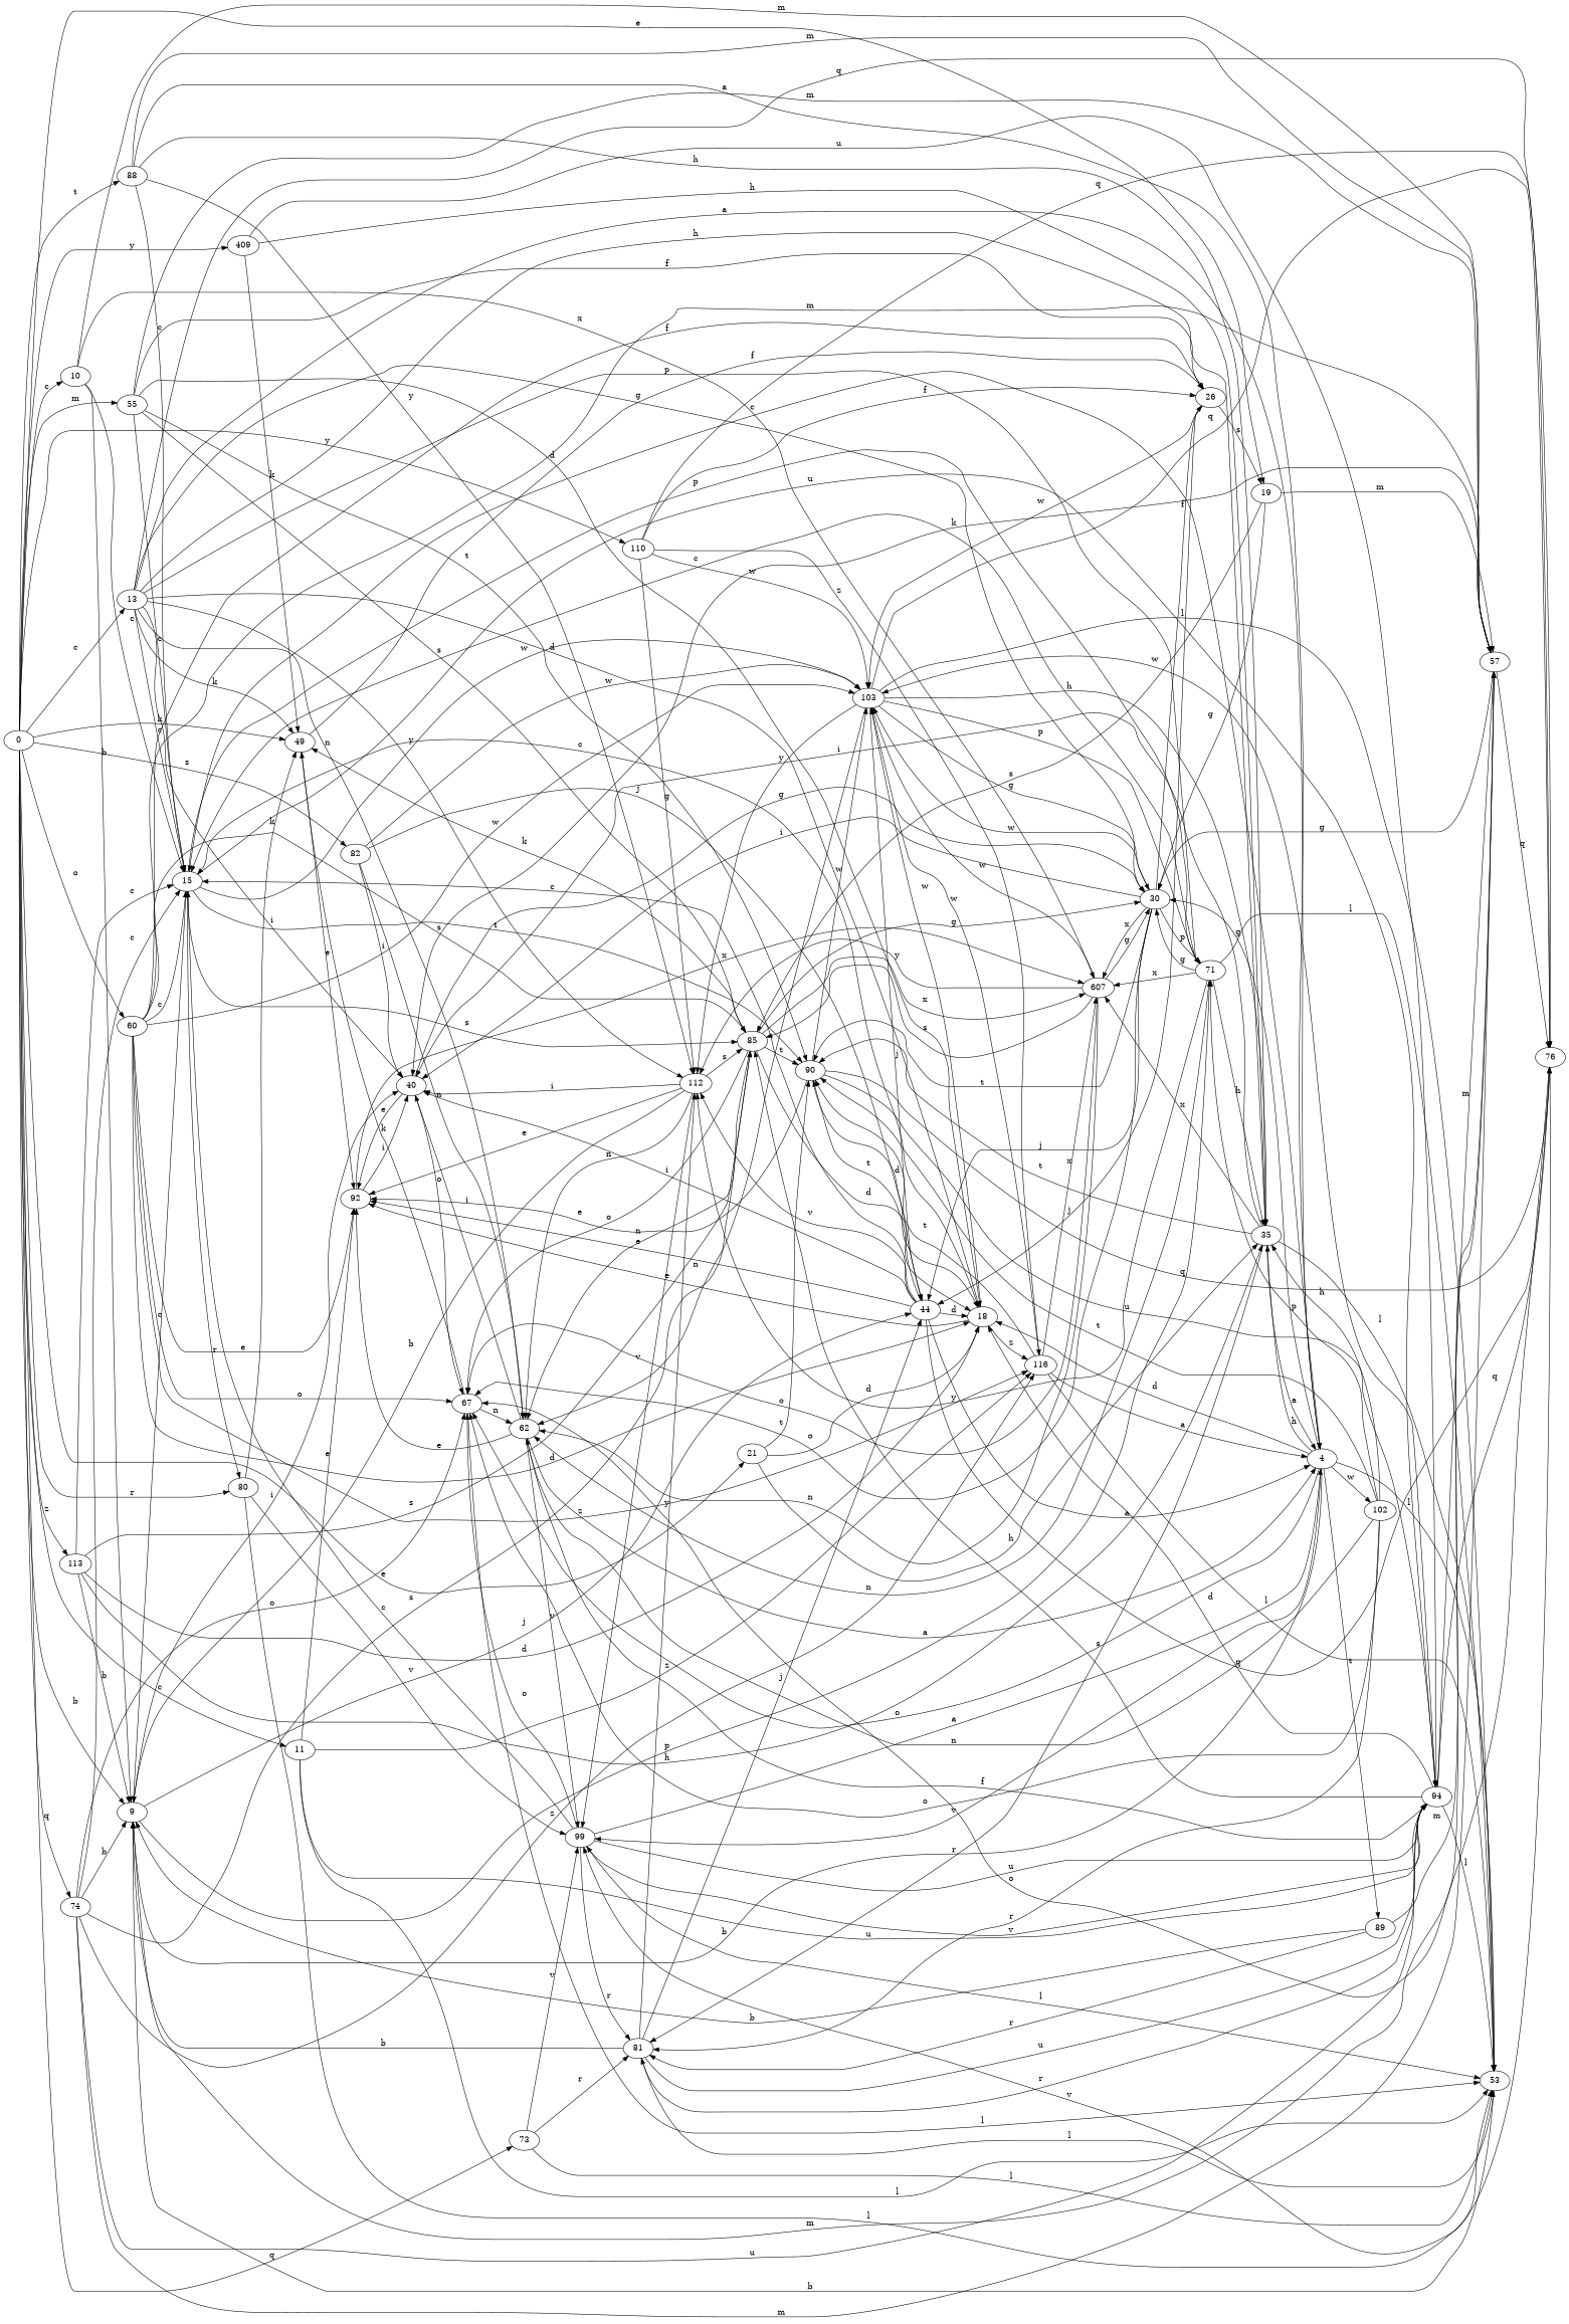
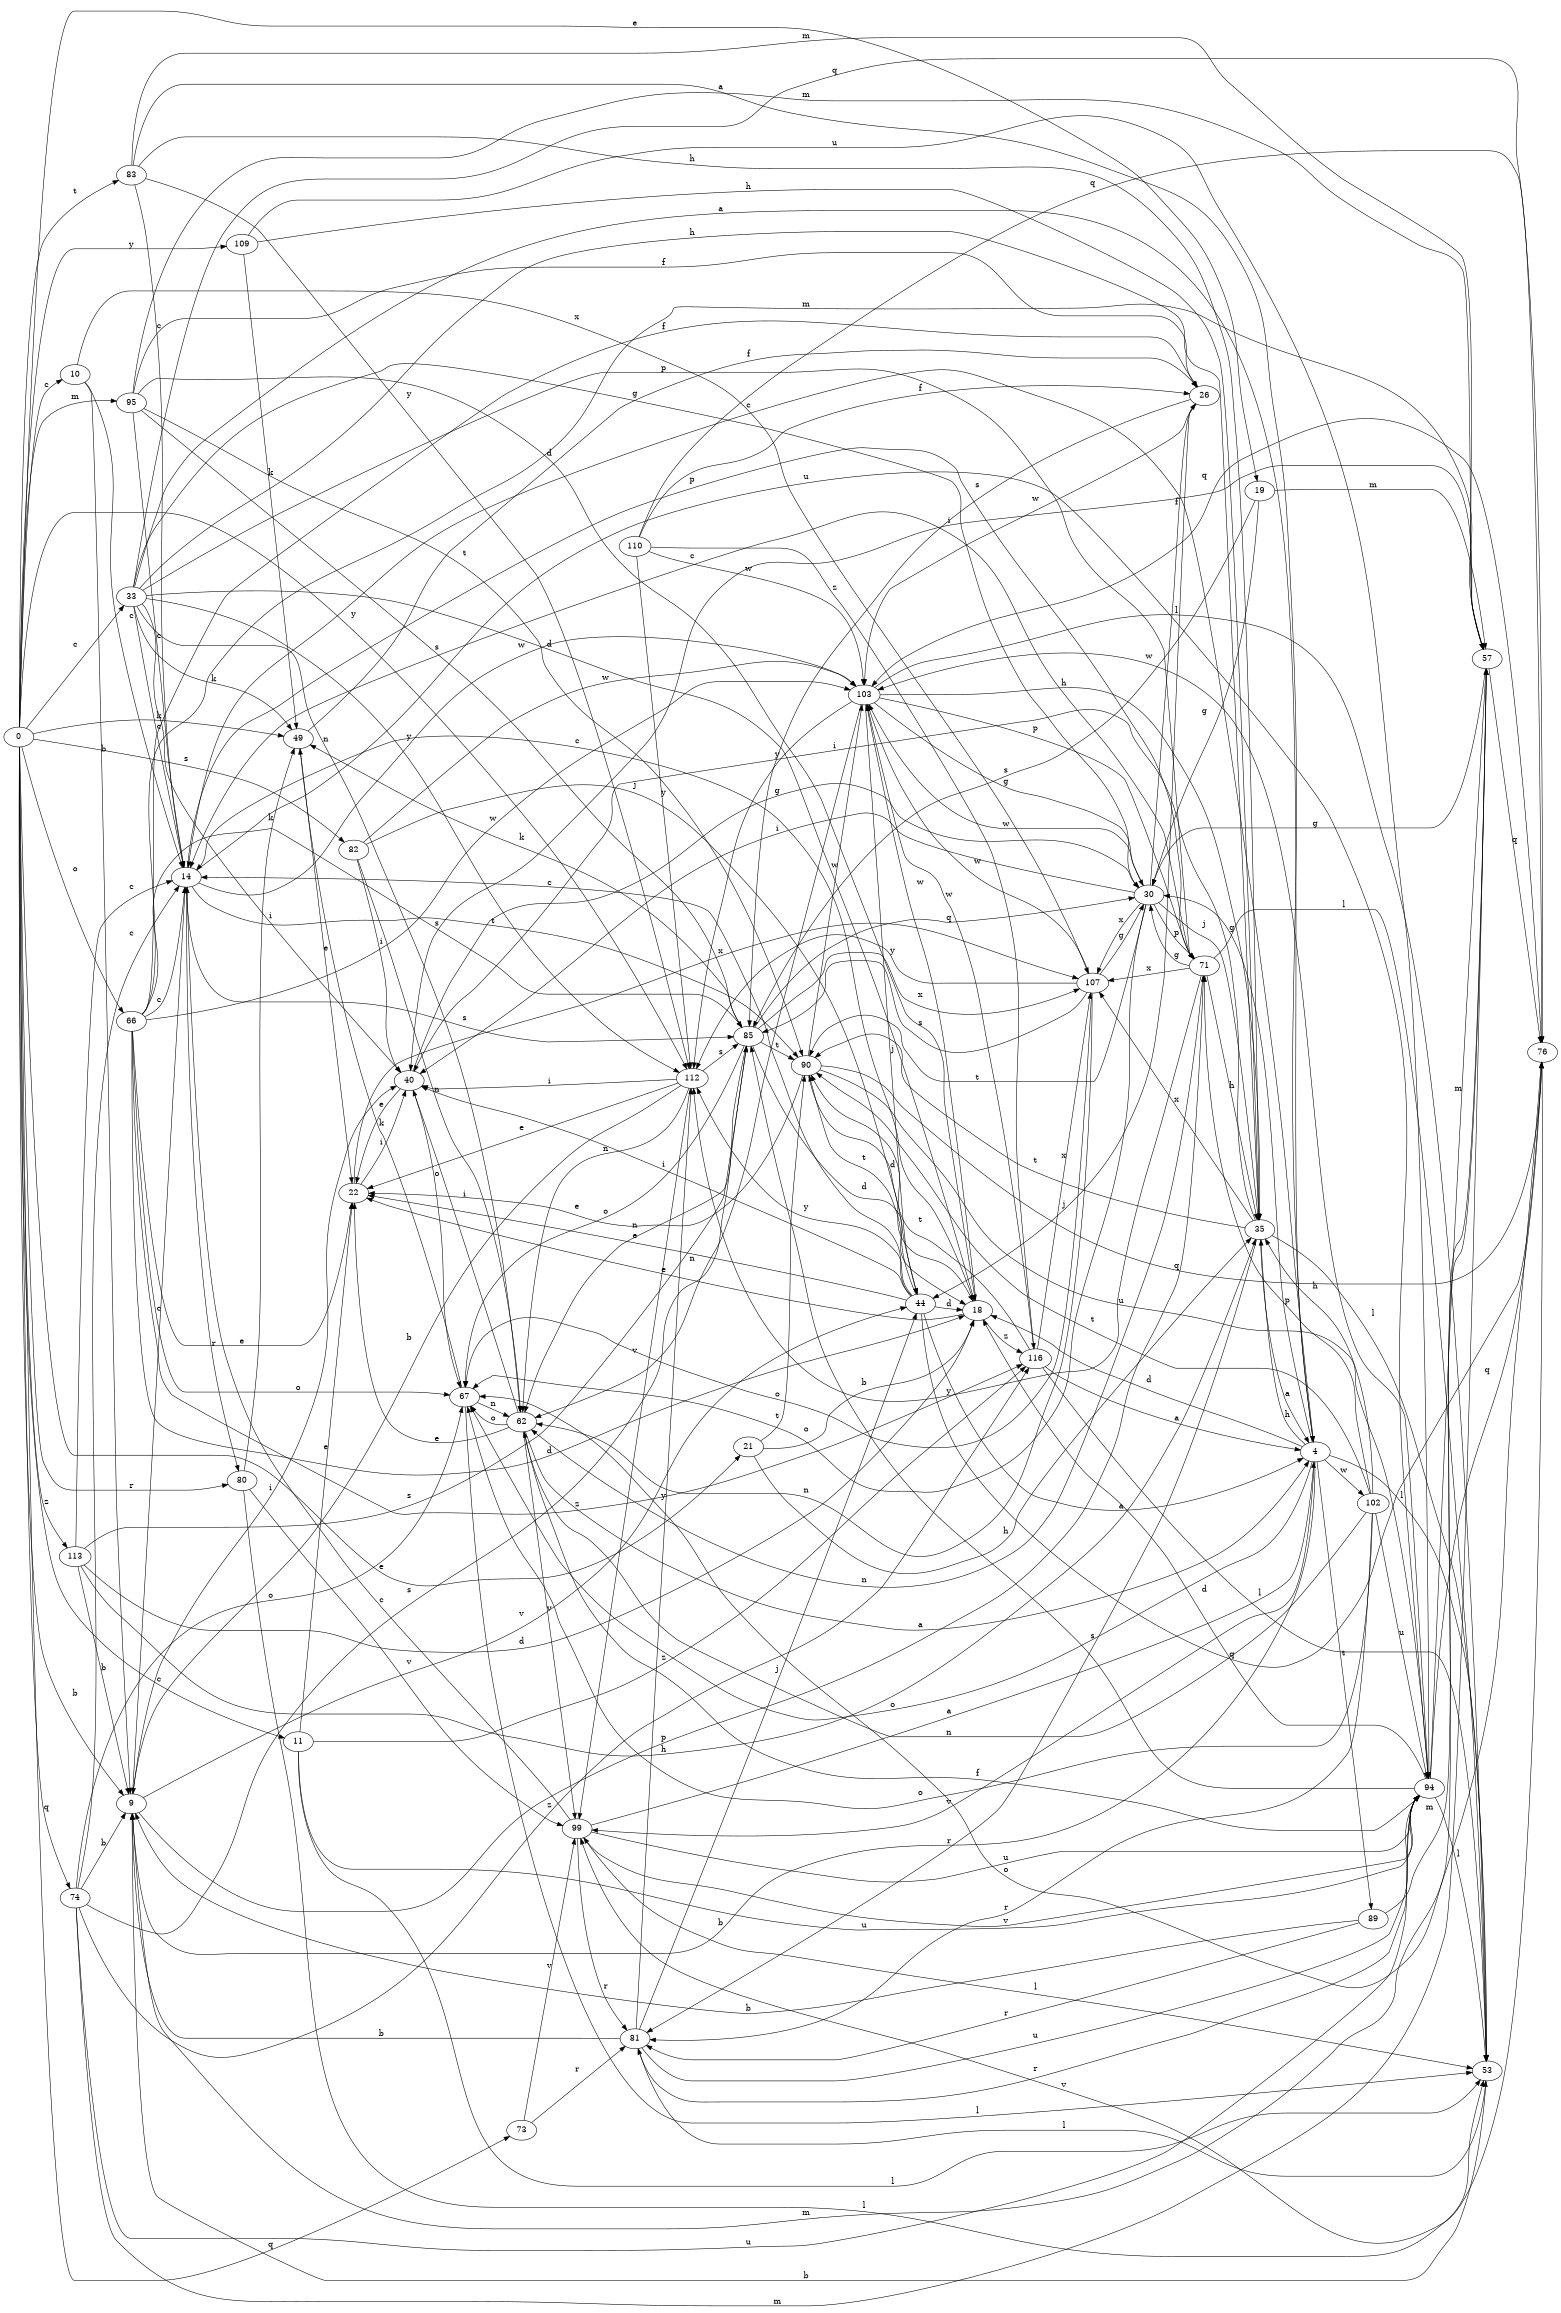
  strict digraph {
    rankdir=LR
    0
    9
    10
    11
-   13
+   13 [label=33]
    19
    21
    49
-   55
-   66 [label=60]
+   55 [label=95]
+   66
    73
    74
    80
    82
-   88
-   109 [label=409]
+   88 [label=83]
+   109
    110
    113
-   14 [label=15]
+   14
    40
    44
    57
    71
-   107 [label=607]
+   107
    53
-   22 [label=92]
+   22
    94
    116
    4
    18
    30
    35
    62
    76
    112
    85
    90
    26
    67
    103
    99
    81
    89
    102
    0 -> 9 [label=b]
    0 -> 10 [label=c]
    0 -> 11 [label=c]
    0 -> 13 [label=c]
    0 -> 19 [label=e]
    0 -> 21 [label=e]
    0 -> 49 [label=k]
    0 -> 55 [label=m]
    0 -> 66 [label=o]
    0 -> 73 [label=q]
    0 -> 74 [label=q]
    0 -> 80 [label=r]
    0 -> 82 [label=s]
    0 -> 88 [label=t]
    0 -> 109 [label=y]
-   0 -> 110 [label=y]
+   0 -> 112 [label=y]
    0 -> 113 [label=z]
    9 -> 14 [label=c]
    9 -> 40 [label=i]
-   9 -> 44 [label=j]
+   9 -> 44 [label=v]
    9 -> 57 [label=m]
    9 -> 71 [label=p]
    10 -> 9 [label=b]
    10 -> 14 [label=c]
-   10 -> 57 [label=m]
    10 -> 107 [label=x]
    11 -> 53 [label=l]
    11 -> 22 [label=e]
    11 -> 94 [label=u]
    11 -> 116 [label=z]
    13 -> 49 [label=k]
    13 -> 14 [label=c]
    13 -> 40 [label=i]
    13 -> 71 [label=p]
    13 -> 4 [label=a]
    13 -> 18 [label=d]
    13 -> 30 [label=g]
    13 -> 35 [label=h]
    13 -> 62 [label=n]
    13 -> 76 [label=q]
    13 -> 112 [label=y]
    19 -> 57 [label=m]
    19 -> 30 [label=g]
    19 -> 85 [label=s]
-   21 -> 18 [label=d]
+   21 -> 18 [label=b]
    21 -> 35 [label=h]
    21 -> 90 [label=t]
    49 -> 22 [label=e]
    49 -> 26 [label=f]
    55 -> 14 [label=c]
    55 -> 57 [label=m]
    55 -> 18 [label=d]
    55 -> 85 [label=s]
    55 -> 90 [label=t]
    55 -> 26 [label=f]
    66 -> 14 [label=c]
    66 -> 57 [label=m]
    66 -> 22 [label=e]
    66 -> 116 [label=z]
    66 -> 18 [label=d]
    66 -> 85 [label=s]
    66 -> 26 [label=f]
    66 -> 67 [label=o]
    66 -> 103 [label=w]
-   73 -> 53 [label=l]
    73 -> 99 [label=v]
    73 -> 81 [label=r]
    74 -> 9 [label=b]
    74 -> 14 [label=c]
    74 -> 57 [label=m]
    74 -> 94 [label=u]
    74 -> 116 [label=z]
    74 -> 85 [label=s]
    74 -> 67 [label=o]
    80 -> 49 [label=k]
    80 -> 53 [label=l]
    80 -> 99 [label=v]
    82 -> 40 [label=i]
    82 -> 44 [label=j]
    82 -> 62 [label=n]
    82 -> 103 [label=w]
    88 -> 14 [label=c]
    88 -> 57 [label=m]
    88 -> 4 [label=a]
    88 -> 35 [label=h]
    88 -> 112 [label=y]
    109 -> 49 [label=k]
    109 -> 94 [label=u]
    109 -> 35 [label=h]
    110 -> 116 [label=z]
    110 -> 76 [label=q]
-   110 -> 112 [label=g]
+   110 -> 112 [label=y]
    110 -> 26 [label=f]
    110 -> 103 [label=w]
    113 -> 9 [label=b]
    113 -> 14 [label=c]
    113 -> 18 [label=d]
    113 -> 35 [label=h]
    113 -> 85 [label=s]
    14 -> 80 [label=r]
    14 -> 71 [label=p]
    14 -> 94 [label=u]
    14 -> 85 [label=s]
    14 -> 90 [label=t]
    14 -> 103 [label=w]
    40 -> 22 [label=e]
    40 -> 30 [label=g]
    40 -> 67 [label=o]
    44 -> 14 [label=c]
    44 -> 40 [label=i]
    44 -> 22 [label=e]
    44 -> 4 [label=a]
    44 -> 18 [label=d]
    44 -> 76 [label=q]
-   44 -> 112 [label=v]
+   44 -> 112 [label=y]
    44 -> 90 [label=t]
-   57 -> 40 [label=k]
+   57 -> 40 [label=i]
    57 -> 30 [label=g]
    57 -> 76 [label=q]
    71 -> 14 [label=c]
    71 -> 107 [label=x]
    71 -> 53 [label=l]
    71 -> 30 [label=g]
    71 -> 35 [label=h]
    71 -> 62 [label=n]
    71 -> 112 [label=y]
    107 -> 30 [label=g]
    107 -> 62 [label=n]
    107 -> 112 [label=y]
    107 -> 85 [label=s]
    107 -> 67 [label=o]
    107 -> 103 [label=w]
    53 -> 9 [label=b]
    22 -> 40 [label=i]
    22 -> 107 [label=x]
    94 -> 57 [label=m]
    94 -> 53 [label=l]
    94 -> 18 [label=d]
    94 -> 76 [label=q]
    94 -> 85 [label=s]
    94 -> 103 [label=w]
    94 -> 99 [label=v]
    94 -> 81 [label=r]
    116 -> 107 [label=x]
    116 -> 53 [label=l]
    116 -> 4 [label=a]
    116 -> 90 [label=t]
    116 -> 103 [label=w]
    4 -> 9 [label=b]
    4 -> 14 [label=c]
    4 -> 53 [label=l]
    4 -> 18 [label=d]
    4 -> 30 [label=g]
    4 -> 35 [label=h]
    4 -> 67 [label=o]
    4 -> 99 [label=v]
    4 -> 89 [label=t]
    4 -> 102 [label=w]
    18 -> 14 [label=c]
    18 -> 22 [label=e]
    18 -> 116 [label=z]
    18 -> 103 [label=w]
    30 -> 40 [label=i]
-   30 -> 44 [label=j]
+   30 -> 35 [label=j]
    30 -> 71 [label=p]
    30 -> 107 [label=x]
    30 -> 90 [label=t]
    30 -> 26 [label=f]
    30 -> 67 [label=o]
    30 -> 103 [label=w]
    35 -> 40 [label=i]
    35 -> 107 [label=x]
    35 -> 53 [label=l]
    35 -> 4 [label=a]
    35 -> 90 [label=t]
    35 -> 81 [label=r]
    62 -> 40 [label=i]
    62 -> 22 [label=e]
    62 -> 94 [label=f]
    62 -> 4 [label=a]
-   99 -> 67 [label=o]
+   62 -> 67 [label=o]
    62 -> 99 [label=v]
    76 -> 67 [label=o]
    76 -> 99 [label=v]
    112 -> 9 [label=b]
    112 -> 40 [label=i]
    112 -> 22 [label=e]
    112 -> 62 [label=n]
    112 -> 85 [label=s]
    112 -> 99 [label=v]
    85 -> 49 [label=k]
    85 -> 107 [label=x]
    85 -> 18 [label=d]
-   85 -> 30 [label=g]
+   85 -> 30 [label=q]
    85 -> 62 [label=n]
    85 -> 90 [label=t]
    85 -> 67 [label=o]
    90 -> 22 [label=e]
    90 -> 94 [label=u]
    90 -> 18 [label=d]
    90 -> 76 [label=q]
    90 -> 103 [label=w]
    26 -> 44 [label=j]
-   26 -> 19 [label=s]
+   26 -> 85 [label=s]
    26 -> 103 [label=w]
    67 -> 49 [label=k]
    67 -> 53 [label=l]
    67 -> 62 [label=n]
    103 -> 44 [label=j]
    103 -> 71 [label=p]
    103 -> 53 [label=l]
    103 -> 30 [label=g]
    103 -> 35 [label=h]
    103 -> 62 [label=n]
-   103 -> 76 [label=q]
+   76 -> 103 [label=q]
    103 -> 112 [label=y]
    99 -> 14 [label=c]
    99 -> 53 [label=l]
    99 -> 94 [label=u]
    99 -> 4 [label=a]
    99 -> 81 [label=r]
    81 -> 9 [label=b]
    81 -> 44 [label=j]
    81 -> 53 [label=l]
    81 -> 94 [label=u]
    81 -> 112 [label=y]
    89 -> 9 [label=b]
    89 -> 57 [label=m]
    89 -> 81 [label=r]
    102 -> 71 [label=p]
+   102 -> 94 [label=u]
    102 -> 35 [label=h]
    102 -> 62 [label=n]
    102 -> 90 [label=t]
    102 -> 67 [label=o]
    102 -> 81 [label=r]
  }
